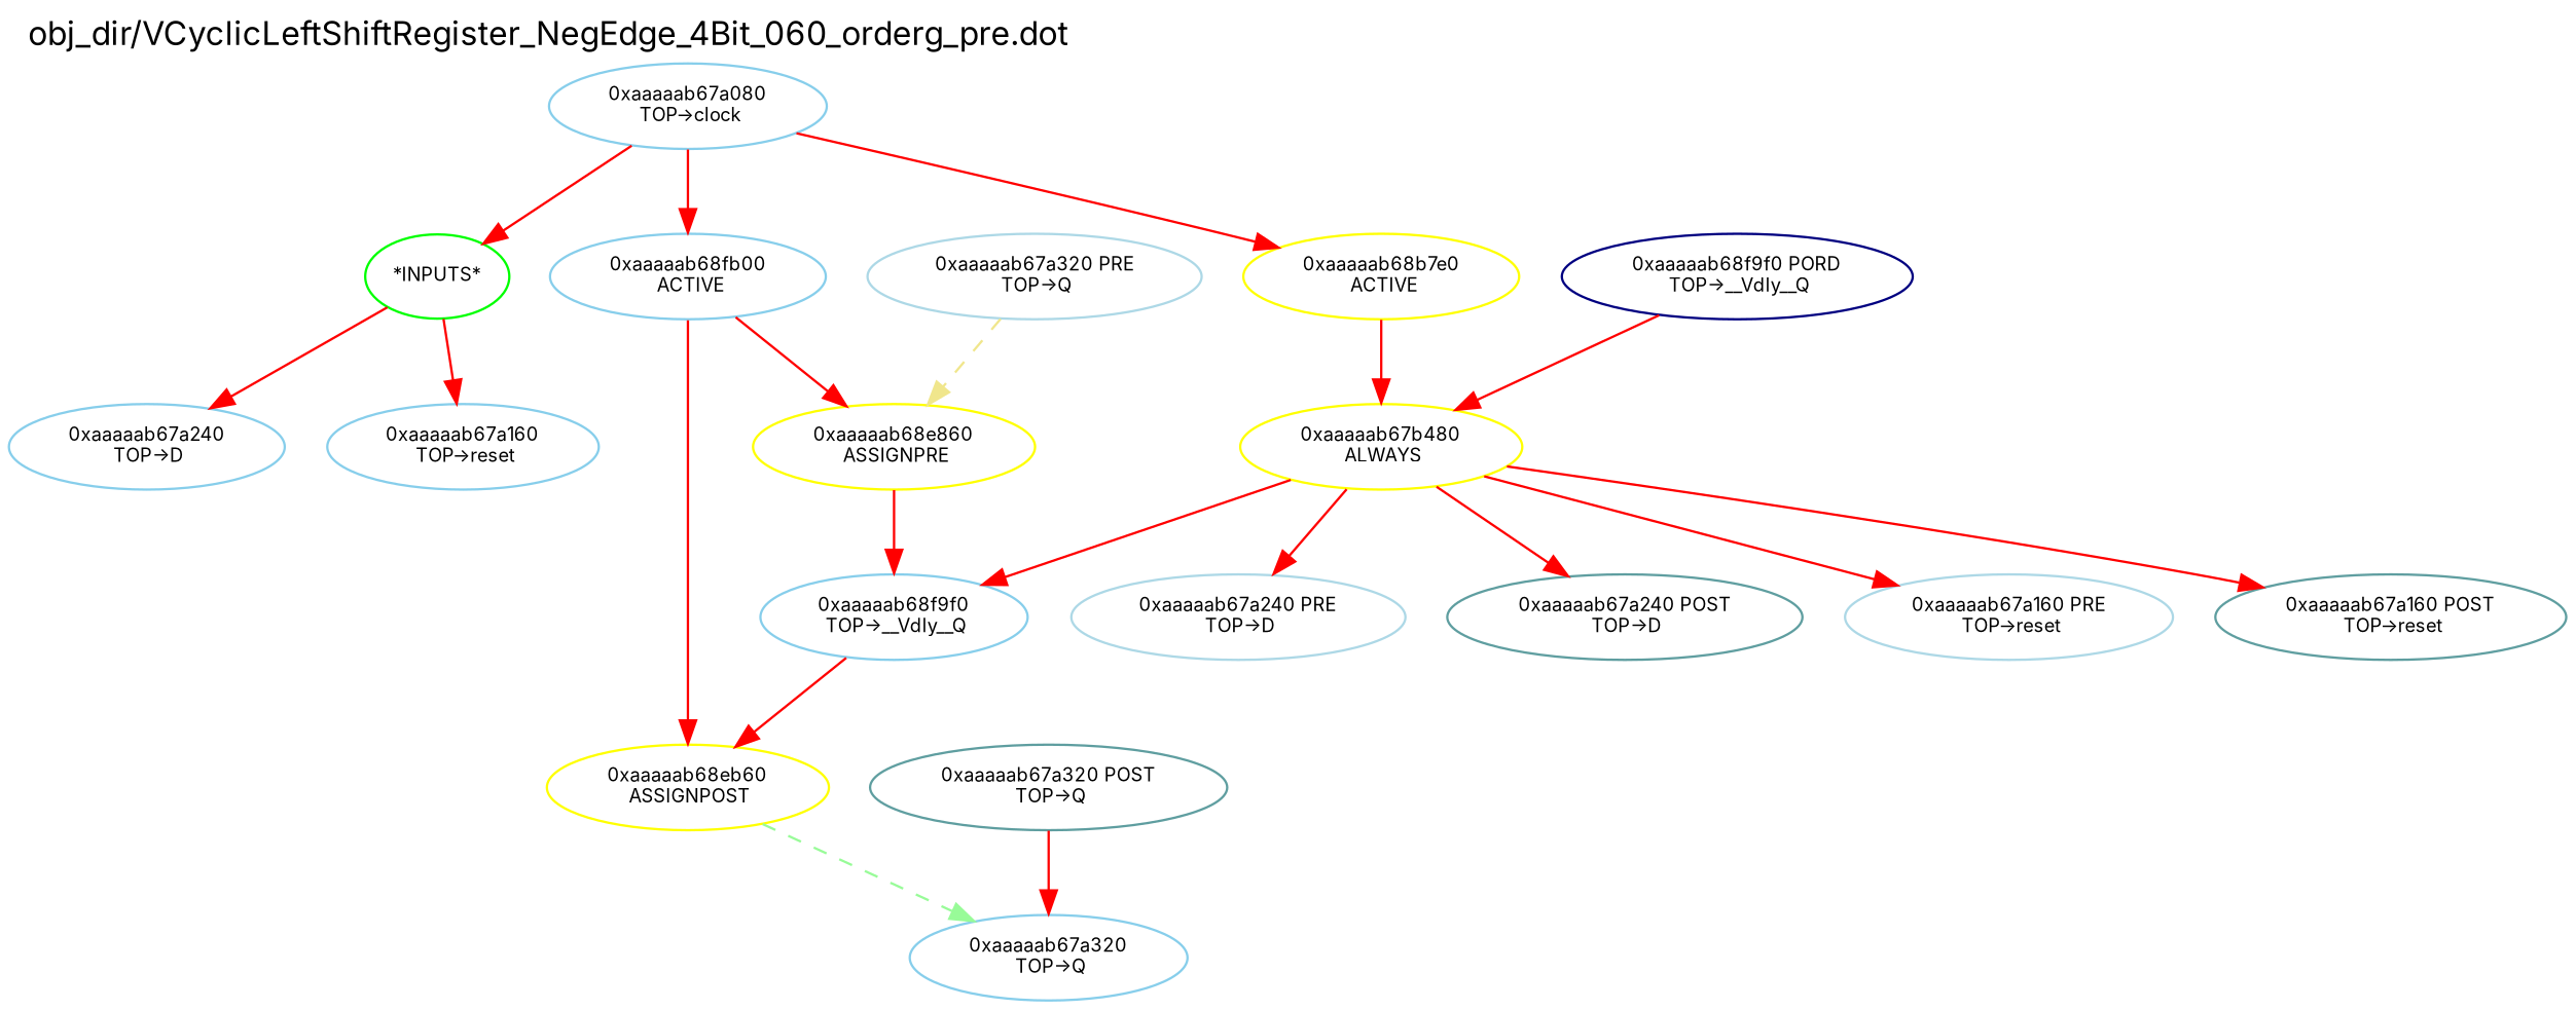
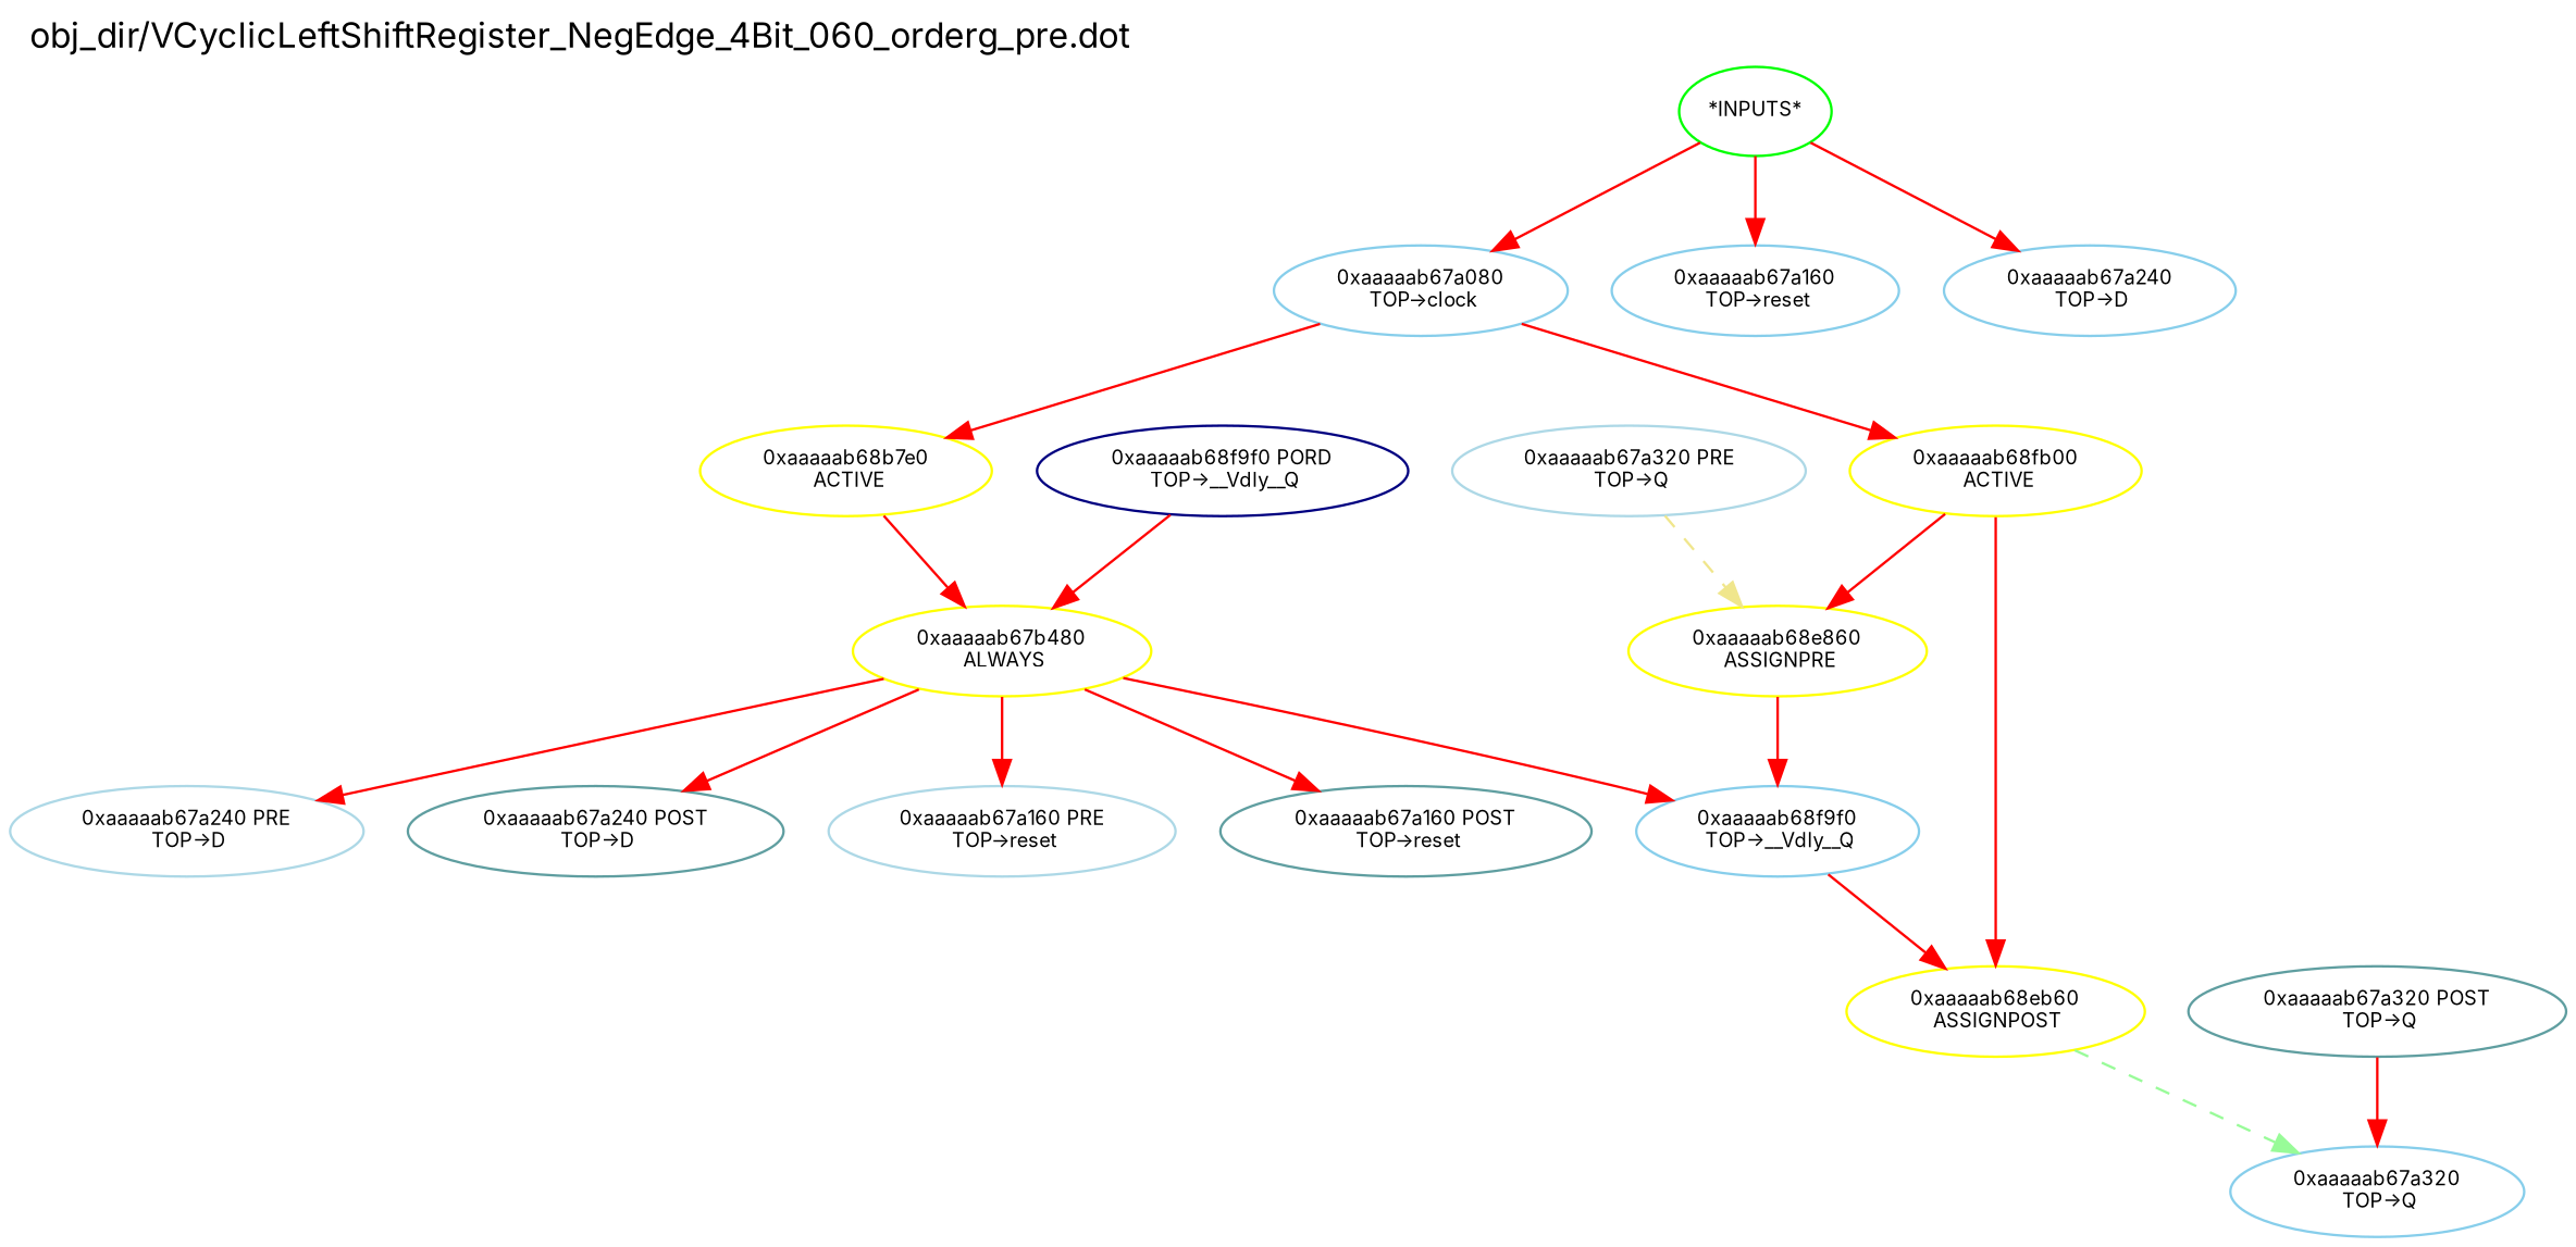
  digraph {
    fontname=Inter
    label="obj_dir/VCyclicLeftShiftRegister_NegEdge_4Bit_060_orderg_pre.dot"
    labeljust=l
    labelloc=t
    rankdir=TB
    node [color=skyblue fontname=Inter fontsize=8]
    edge [color=red fontname=Inter fontsize=8 weight=32]
    n1 [color=green label="*INPUTS*"]
    n2 [label="0xaaaaab67a080\n TOP->clock"]
    n3 [label="0xaaaaab67a160\n TOP->reset"]
    n4 [label="0xaaaaab67a240\n TOP->D"]
    n5 [color=yellow label="0xaaaaab68b7e0\n ACTIVE"]
-   n6 [label="0xaaaaab68fb00\n ACTIVE"]
+   n6 [color=yellow label="0xaaaaab68fb00\n ACTIVE"]
    n7 [color=yellow label="0xaaaaab67b480\n ALWAYS"]
    n8 [color=yellow label="0xaaaaab68eb60\n ASSIGNPOST"]
    n9 [color=yellow label="0xaaaaab68e860\n ASSIGNPRE"]
    n10 [color=lightblue label="0xaaaaab67a160 PRE\n TOP->reset"]
    n11 [color=CadetBlue label="0xaaaaab67a160 POST\n TOP->reset"]
    n12 [color=lightblue label="0xaaaaab67a240 PRE\n TOP->D"]
    n13 [color=CadetBlue label="0xaaaaab67a240 POST\n TOP->D"]
    n14 [label="0xaaaaab68f9f0\n TOP->__Vdly__Q"]
    n15 [color=NavyBlue label="0xaaaaab68f9f0 PORD\n TOP->__Vdly__Q"]
    n16 [label="0xaaaaab67a320\n TOP->Q"]
    n17 [color=lightblue label="0xaaaaab67a320 PRE\n TOP->Q"]
    n18 [color=CadetBlue label="0xaaaaab67a320 POST\n TOP->Q"]
-   n2 -> n1 [weight=1]
+   n1 -> n2 [weight=1]
    n1 -> n3 [weight=1]
    n1 -> n4 [weight=1]
    n2 -> n5 [weight=8]
    n2 -> n6 [weight=8]
    n5 -> n7
    n6 -> n8
    n6 -> n9
    n7 -> n10
    n7 -> n11 [weight=2]
    n7 -> n12
    n7 -> n13 [weight=2]
    n7 -> n14
    n8 -> n16 [color=PaleGreen style=dashed weight=1]
    n9 -> n14
    n14 -> n8 [weight=8]
    n15 -> n7
    n17 -> n9 [color=khaki style=dashed weight=3]
    n18 -> n16 [weight=2]
  }
